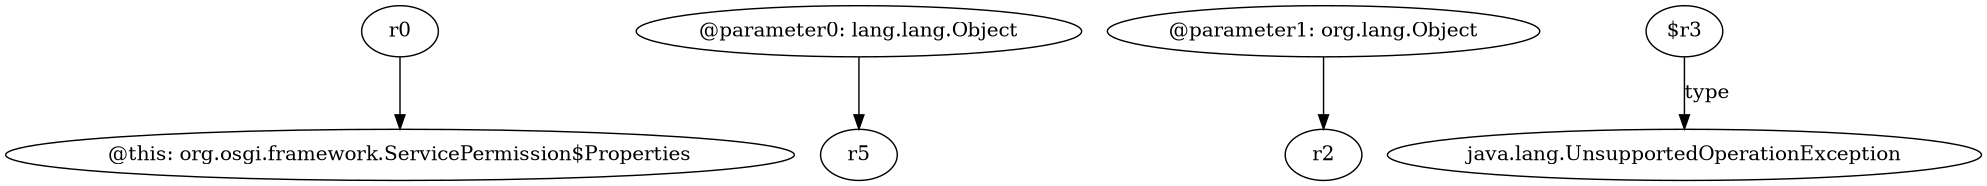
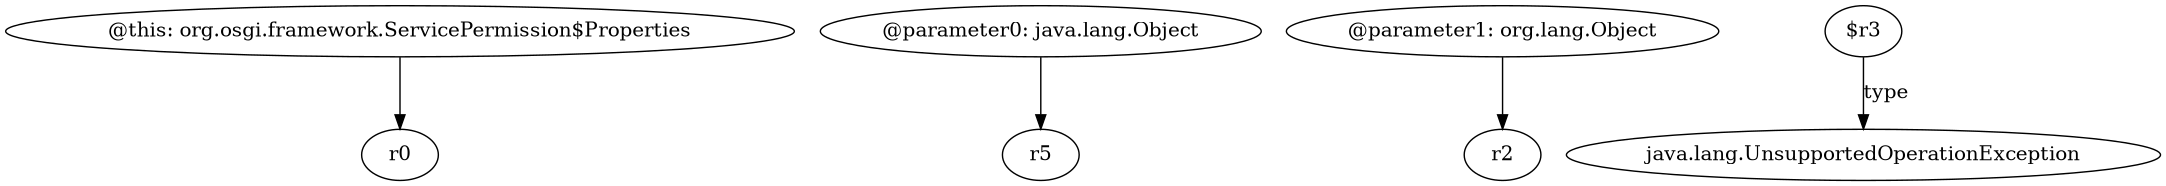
  digraph {
    n1 [label="@this: org.osgi.framework.ServicePermission$Properties"]
    n2 [label=r0]
-   n3 [label="@parameter0: lang.lang.Object"]
+   n3 [label="@parameter0: java.lang.Object"]
    n4 [label=r5]
    n5 [label="@parameter1: org.lang.Object"]
    n6 [label=r2]
    n7 [label="java.lang.UnsupportedOperationException"]
    n8 [label="$r3"]
-   n2 -> n1
+   n1 -> n2
    n3 -> n4
    n5 -> n6
    n8 -> n7 [label=type]
  }
